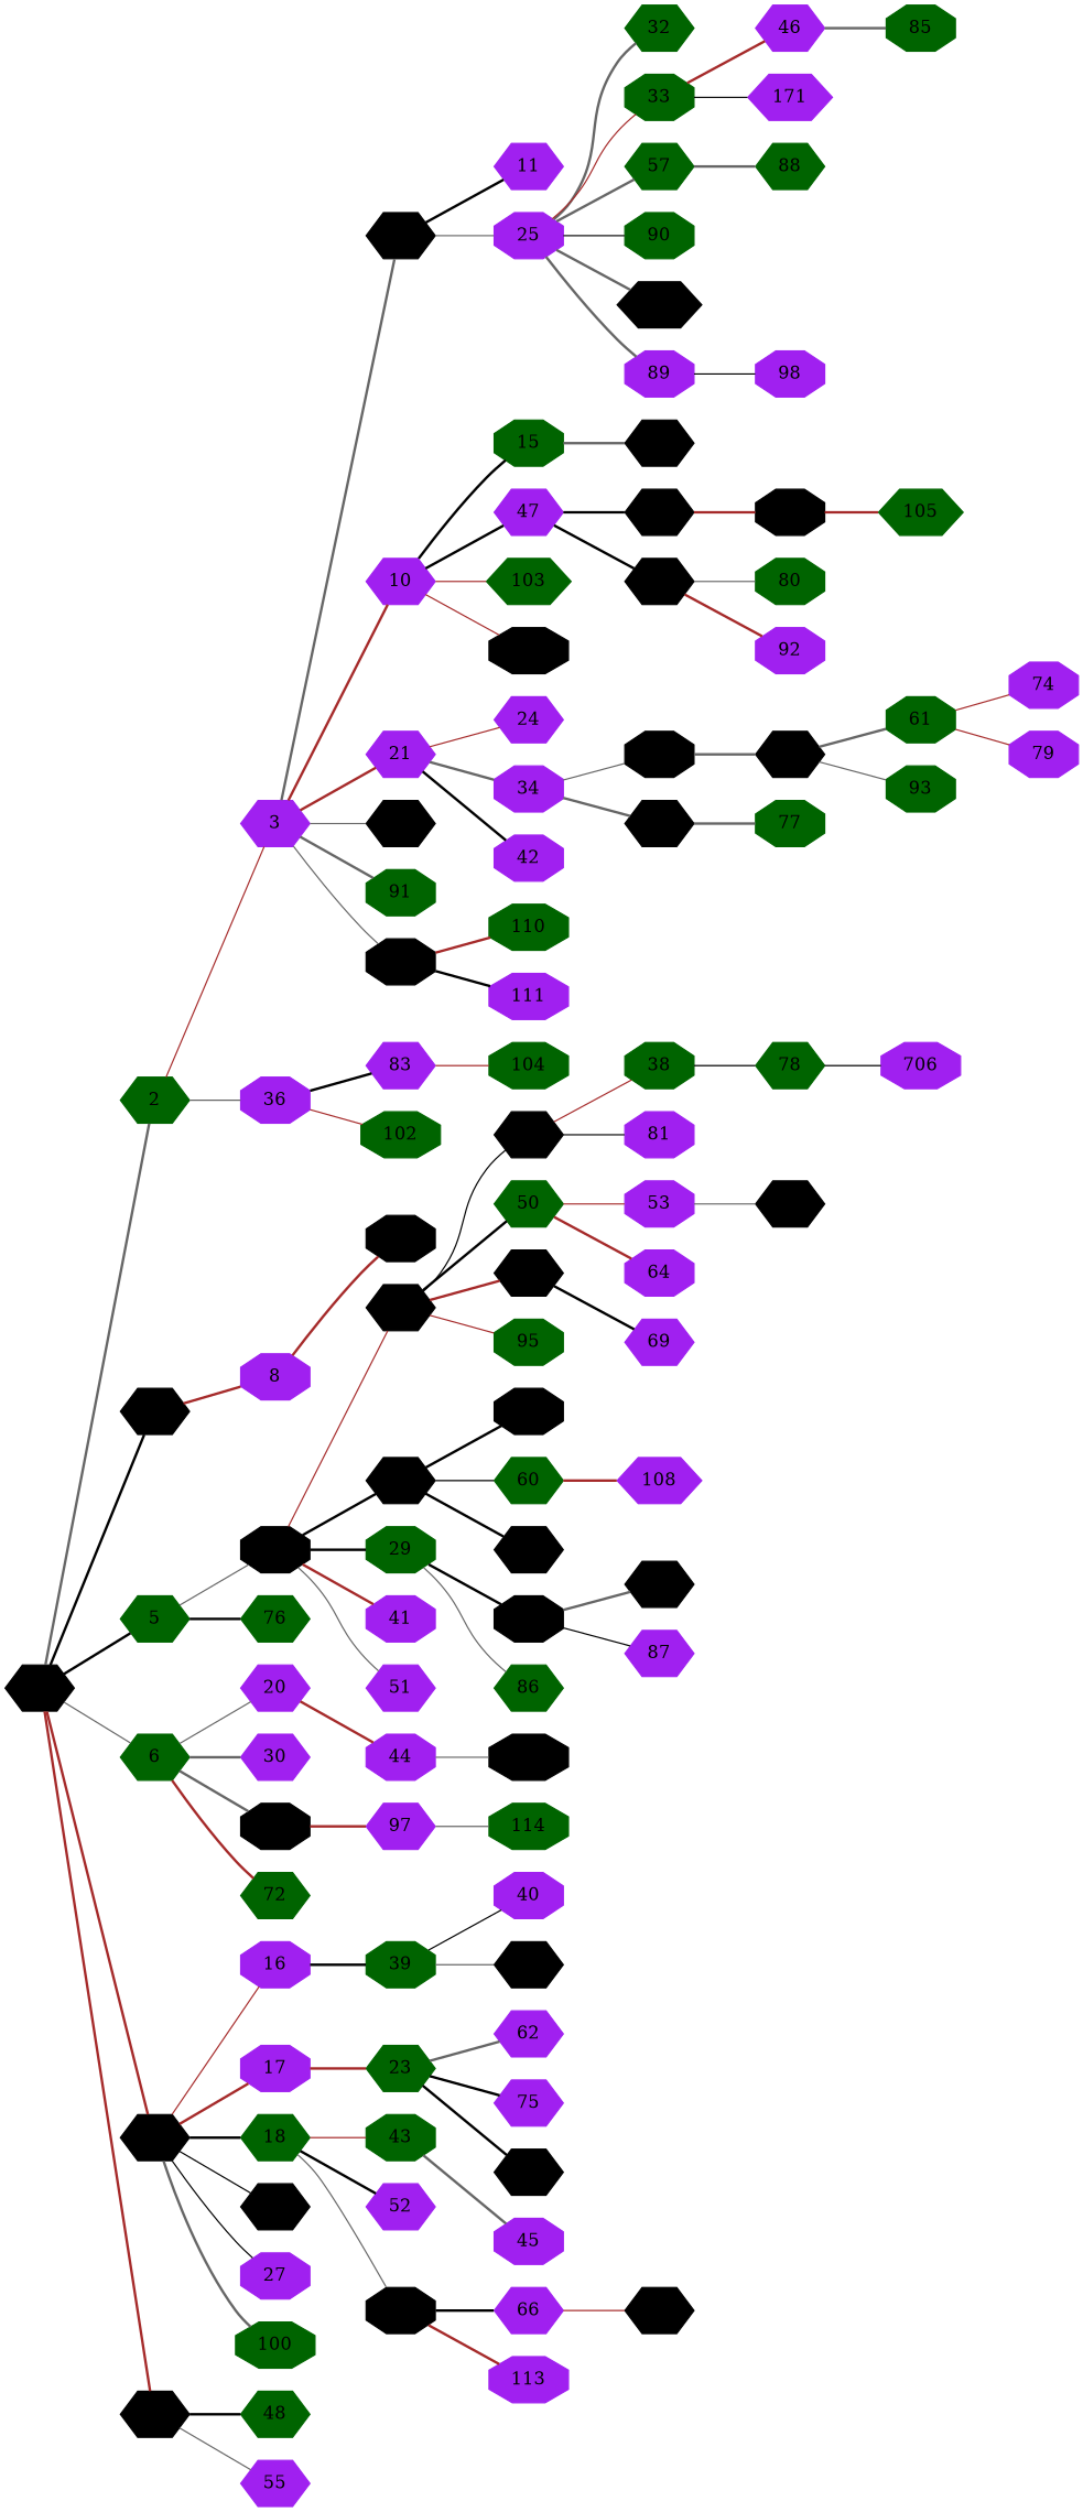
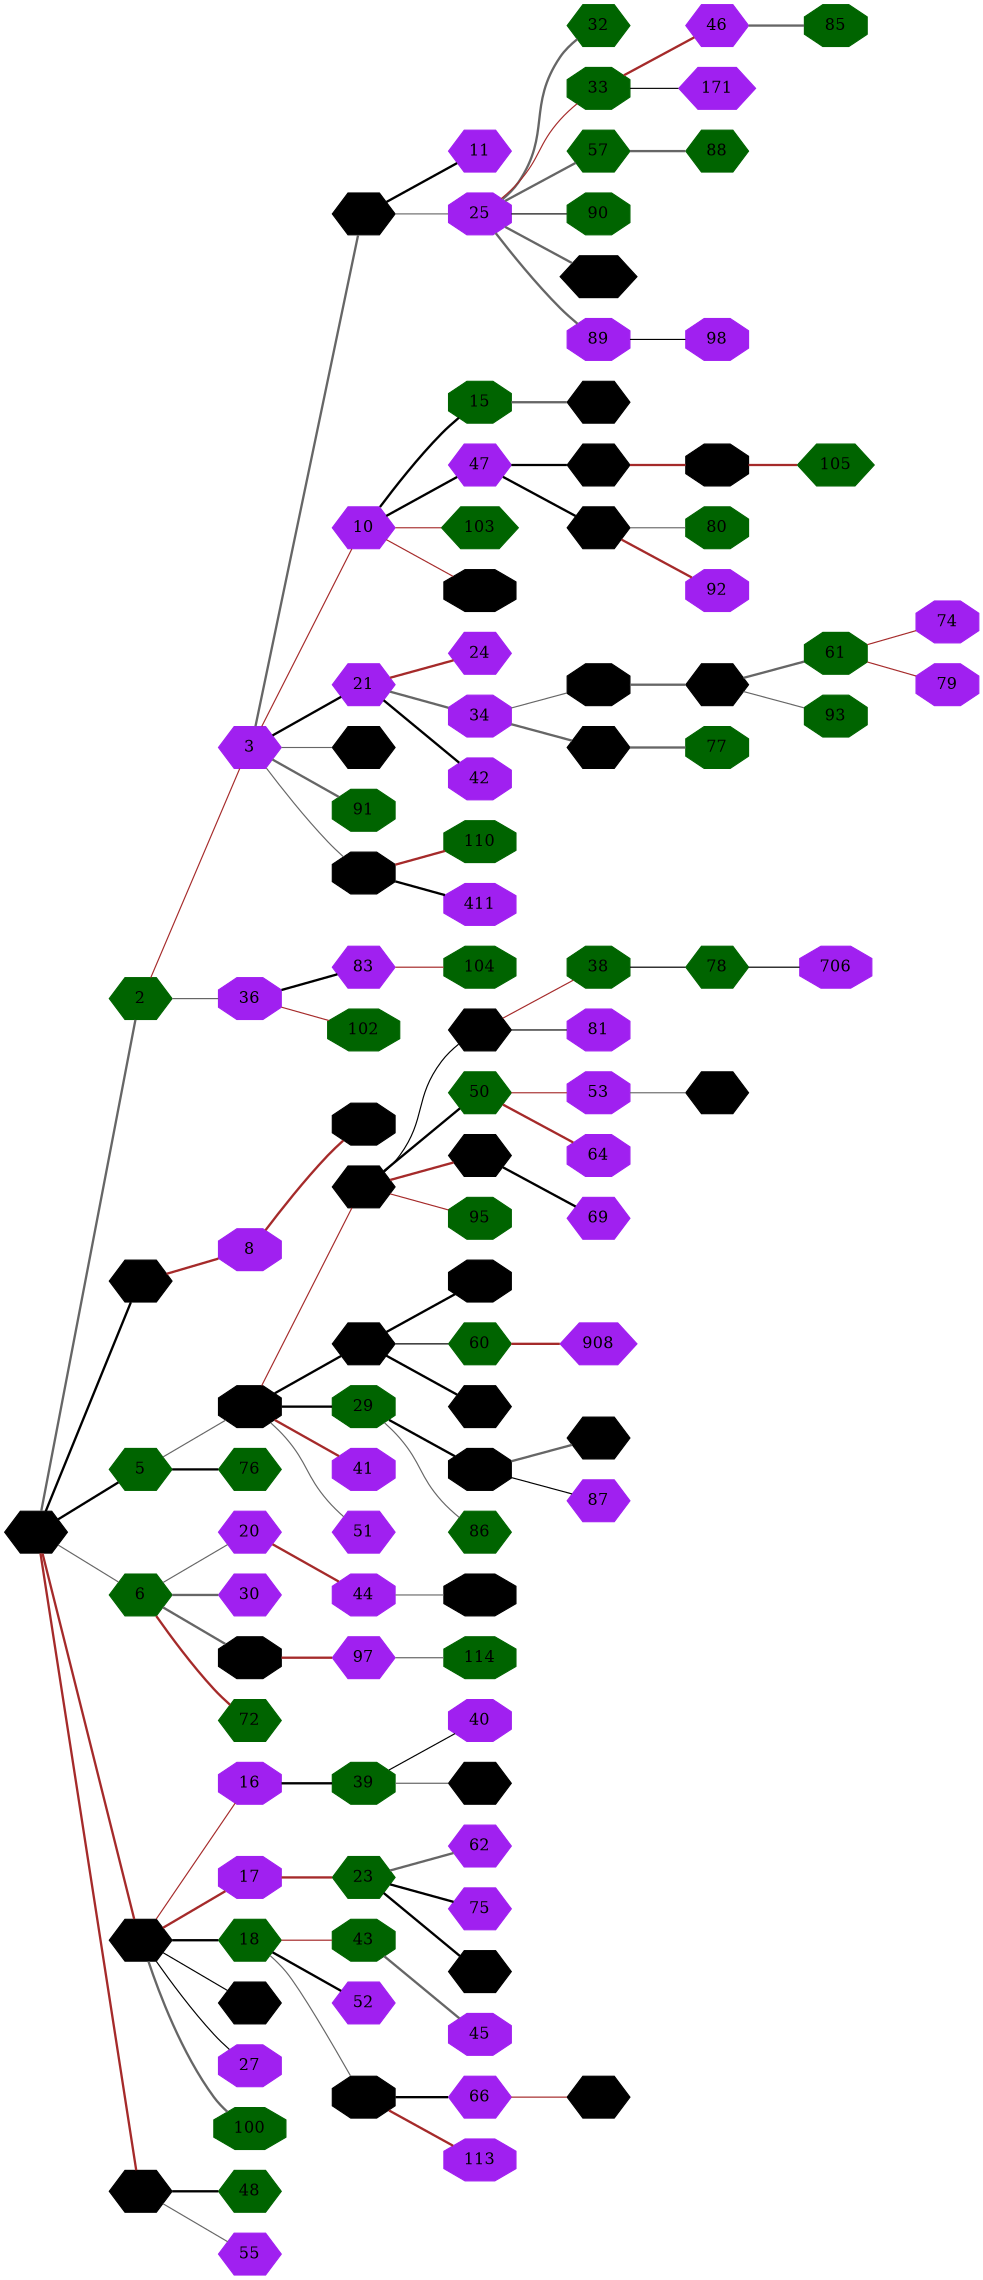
  graph {
    rankdir=LR
    node [color=purple shape=hexagon style=filled]
    edge [color=gray40 style=bold]
    1 [color=black]
    2 [color=darkgreen]
    4 [color=black]
    5 [color=darkgreen]
    6 [color=darkgreen]
    12 [color=black]
    13 [color=black]
    3
    36 [shape=octagon]
    8 [shape=octagon]
    7 [color=black shape=octagon]
    76 [color=darkgreen]
    20
    30
    71 [color=black shape=octagon]
    72 [color=darkgreen]
    16 [shape=octagon]
    17 [shape=octagon]
    18 [color=darkgreen]
    22 [color=black]
    27 [shape=octagon]
    100 [color=darkgreen shape=octagon]
    48 [color=darkgreen]
    55
    9 [color=black]
    10
    21
    35 [color=black]
    91 [color=darkgreen shape=octagon]
    96 [color=black shape=octagon]
    83
    102 [color=darkgreen shape=octagon]
    11
    25 [shape=octagon]
    15 [color=darkgreen shape=octagon]
    47
    103 [color=darkgreen]
    109 [color=black shape=octagon]
    24
    34 [shape=octagon]
    42 [shape=octagon]
    110 [color=darkgreen shape=octagon]
-   111 [shape=octagon]
+   111 [shape=octagon label=411]
    31 [color=black shape=octagon]
    14 [color=black]
    28 [color=black]
    29 [color=darkgreen shape=octagon]
    41 [shape=octagon]
    51
    44 [shape=octagon]
    97
    26 [color=black]
    50 [color=darkgreen]
    59 [color=black]
    95 [color=darkgreen shape=octagon]
    49 [color=black shape=octagon]
    60 [color=darkgreen]
    73 [color=black]
    58 [color=black shape=octagon]
    86 [color=darkgreen]
    32 [color=darkgreen]
    33 [color=darkgreen shape=octagon]
    57 [color=darkgreen]
    90 [color=darkgreen shape=octagon]
    112 [color=black]
    89 [shape=octagon]
    19 [color=black]
    65 [color=black]
    70 [color=black]
    39 [color=darkgreen shape=octagon]
    23 [color=darkgreen]
    43 [color=darkgreen shape=octagon]
    52
    63 [color=black shape=octagon]
    38 [color=darkgreen shape=octagon]
    81 [shape=octagon]
    53 [shape=octagon]
    64 [shape=octagon]
    69
    40 [shape=octagon]
    84 [color=black]
    62
    75
    82 [color=black]
    45 [shape=octagon]
    66
    113 [shape=octagon]
    107 [color=black shape=octagon]
    37 [color=black shape=octagon]
    56 [color=black]
    46
    n92 [label=171]
    88 [color=darkgreen]
    78 [color=darkgreen]
-   108
+   108 [label=908]
    68 [color=black]
    87
    85 [color=darkgreen shape=octagon]
    54 [color=black]
    77 [color=darkgreen shape=octagon]
    104 [color=darkgreen shape=octagon]
    61 [color=darkgreen shape=octagon]
    93 [color=darkgreen shape=octagon]
    n104 [label=706 shape=octagon]
    67 [color=black shape=octagon]
    80 [color=darkgreen shape=octagon]
    92 [shape=octagon]
    98 [shape=octagon]
    94 [color=black]
    74 [shape=octagon]
    79 [shape=octagon]
    99 [color=black]
    105 [color=darkgreen]
    114 [color=darkgreen shape=octagon]
    1 -- 2
    1 -- 4 [color=black]
    1 -- 5 [color=black]
    1 -- 6 [style=solid]
    1 -- 12 [color=brown]
    1 -- 13 [color=brown]
    2 -- 3 [color=brown style=solid]
    2 -- 36 [style=solid]
    4 -- 8 [color=brown]
    5 -- 7 [style=solid]
    5 -- 76 [color=black]
    6 -- 20 [style=solid]
    6 -- 30
    6 -- 71
    6 -- 72 [color=brown]
    12 -- 16 [color=brown style=solid]
    12 -- 17 [color=brown]
    12 -- 18 [color=black]
    12 -- 22 [color=black style=solid]
    12 -- 27 [color=black style=solid]
    12 -- 100
    13 -- 48 [color=black]
    13 -- 55 [style=solid]
    3 -- 9
-   3 -- 10 [color=brown]
-   3 -- 21 [color=brown]
+   3 -- 10 [color=brown style=solid]
+   3 -- 21 [color=black]
    3 -- 35 [style=solid]
    3 -- 91
    3 -- 96 [style=solid]
    36 -- 83 [color=black]
    36 -- 102 [color=brown style=solid]
    8 -- 31 [color=brown]
    7 -- 14 [color=brown style=solid]
    7 -- 28 [color=black]
    7 -- 29 [color=black]
    7 -- 41 [color=brown]
    7 -- 51 [style=solid]
    20 -- 44 [color=brown]
    71 -- 97 [color=brown]
    16 -- 39 [color=black]
    17 -- 23 [color=brown]
    18 -- 43 [color=brown style=solid]
    18 -- 52 [color=black]
    18 -- 63 [style=solid]
    9 -- 11 [color=black]
    9 -- 25 [style=solid]
    10 -- 15 [color=black]
    10 -- 47 [color=black]
    10 -- 103 [color=brown style=solid]
    10 -- 109 [color=brown style=solid]
-   21 -- 24 [color=brown style=solid]
+   21 -- 24 [color=brown]
    21 -- 34
    21 -- 42 [color=black]
    96 -- 110 [color=brown]
    96 -- 111 [color=black]
    83 -- 104 [color=brown style=solid]
    25 -- 32
    25 -- 33 [color=brown style=solid]
    25 -- 57
    25 -- 90 [color=black style=solid]
    25 -- 112
    25 -- 89
    15 -- 19
    47 -- 65 [color=black]
    47 -- 70 [color=black]
    34 -- 37 [style=solid]
    34 -- 56
    14 -- 26 [color=black style=solid]
    14 -- 50 [color=black]
    14 -- 59 [color=brown]
    14 -- 95 [color=brown style=solid]
    28 -- 49 [color=black]
    28 -- 60 [color=black style=solid]
    28 -- 73 [color=black]
    29 -- 58 [color=black]
    29 -- 86 [style=solid]
    44 -- 107 [style=solid]
    97 -- 114 [style=solid]
    26 -- 38 [color=brown style=solid]
    26 -- 81 [color=black style=solid]
    50 -- 53 [color=brown style=solid]
    50 -- 64 [color=brown]
    59 -- 69 [color=black]
    60 -- 108 [color=brown]
    58 -- 68
    58 -- 87 [color=black style=solid]
    33 -- 46 [color=brown]
    33 -- n92 [color=black style=solid]
    57 -- 88
    89 -- 98 [color=black style=solid]
    65 -- 67 [color=brown]
    70 -- 80 [style=solid]
    70 -- 92 [color=brown]
    39 -- 40 [color=black style=solid]
    39 -- 84 [style=solid]
    23 -- 62
    23 -- 75 [color=black]
    23 -- 82 [color=black]
    43 -- 45
    63 -- 66 [color=black]
    63 -- 113 [color=brown]
    38 -- 78 [color=black style=solid]
    53 -- 94 [style=solid]
    66 -- 99 [color=brown style=solid]
    37 -- 54
    56 -- 77
    46 -- 85
    78 -- n104 [color=black style=solid]
    54 -- 61
    54 -- 93 [style=solid]
    61 -- 74 [color=brown style=solid]
    61 -- 79 [color=brown style=solid]
    67 -- 105 [color=brown]
  }
